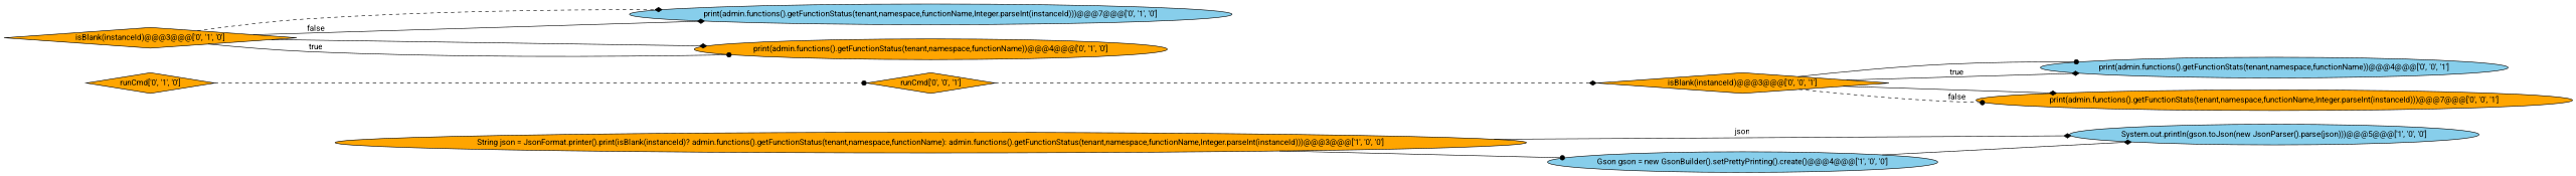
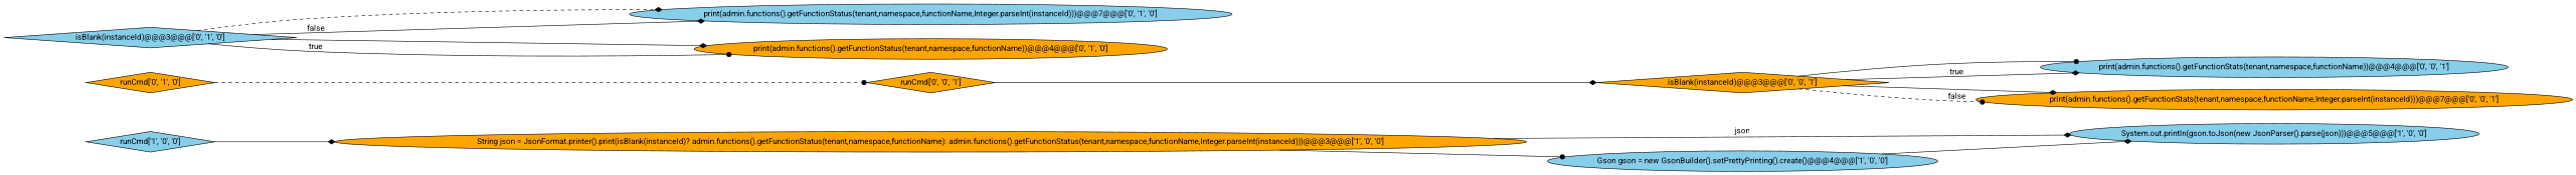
  digraph {
    fontname=Roboto
    rankdir=LR
    node [fillcolor=orange fontname=Roboto shape=ellipse style=filled]
    edge [arrowhead=diamond fontname=Roboto style=solid]
    n1 [label="String json = JsonFormat.printer().print(isBlank(instanceId)? admin.functions().getFunctionStatus(tenant,namespace,functionName): admin.functions().getFunctionStatus(tenant,namespace,functionName,Integer.parseInt(instanceId)))@@@3@@@['1', '0', '0']"]
    n2 [fillcolor=skyblue label="System.out.println(gson.toJson(new JsonParser().parse(json)))@@@5@@@['1', '0', '0']"]
    n3 [fillcolor=skyblue label="Gson gson = new GsonBuilder().setPrettyPrinting().create()@@@4@@@['1', '0', '0']"]
    n4 [fillcolor=skyblue label="print(admin.functions().getFunctionStats(tenant,namespace,functionName))@@@4@@@['0', '0', '1']"]
    n5 [fillcolor=skyblue label="print(admin.functions().getFunctionStatus(tenant,namespace,functionName,Integer.parseInt(instanceId)))@@@7@@@['0', '1', '0']"]
    n6 [label="runCmd['0', '1', '0']" shape=diamond]
    n7 [label="runCmd['0', '0', '1']" shape=diamond]
-   n8 [label="isBlank(instanceId)@@@3@@@['0', '1', '0']" shape=diamond]
+   n8 [fillcolor=skyblue label="isBlank(instanceId)@@@3@@@['0', '1', '0']" shape=diamond]
    n9 [label="print(admin.functions().getFunctionStatus(tenant,namespace,functionName))@@@4@@@['0', '1', '0']"]
    n10 [label="isBlank(instanceId)@@@3@@@['0', '0', '1']" shape=diamond]
    n11 [label="print(admin.functions().getFunctionStats(tenant,namespace,functionName,Integer.parseInt(instanceId)))@@@7@@@['0', '0', '1']"]
+   n12 [fillcolor=skyblue label="runCmd['1', '0', '0']" shape=diamond]
    n1 -> n2 [label=json]
    n1 -> n3 [arrowhead=dot]
    n3 -> n2
    n6 -> n7 [arrowhead=dot style=dashed]
-   n7 -> n10 [style=dashed]
+   n7 -> n10
    n8 -> n5 [style=dashed]
    n8 -> n5 [label=false]
    n8 -> n9
    n8 -> n9 [arrowhead=dot label=true]
    n10 -> n4 [arrowhead=dot]
    n10 -> n4 [label=true]
    n10 -> n11
    n10 -> n11 [arrowhead=dot label=false style=dashed]
+   n12 -> n1
  }
